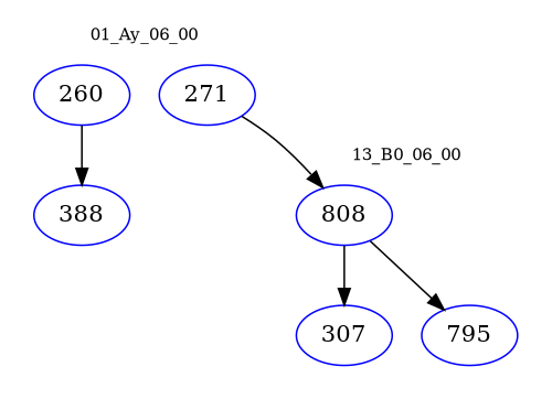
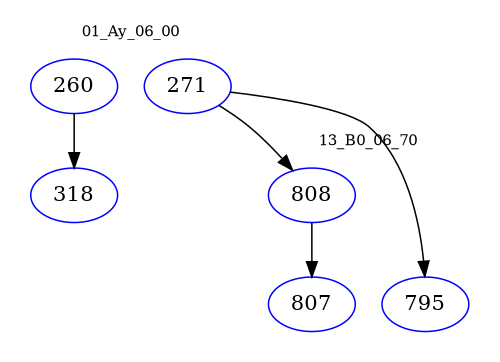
  digraph {
    node [color=blue]
    edge [color=black]
    n1 [label=271]
    n2 [label=260]
-   n3 [label=388]
+   n3 [label=318]
    n4 [label=808]
    n5 [label=795]
-   n6 [label=307]
+   n6 [label=807]
    subgraph cluster_1 {
      color=white
      fontsize=10
      label="01_Ay_06_00"
      n1
      n2
      n3
    }
    subgraph cluster_2 {
      color=white
      fontsize=10
-     label="13_B0_06_00"
+     label="13_B0_06_70"
      n4
      n5
      n6
    }
    n1 -> n4
    n2 -> n3
-   n4 -> n5
+   n1 -> n5
    n4 -> n6
  }
